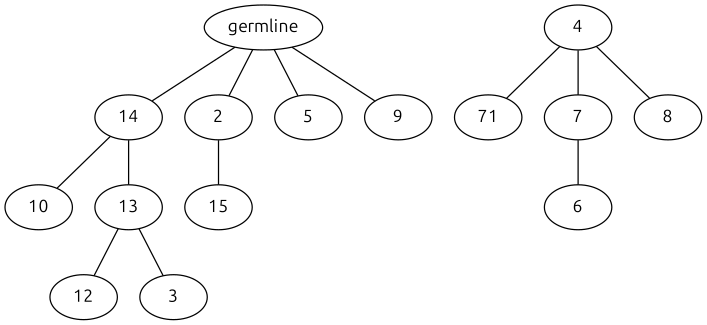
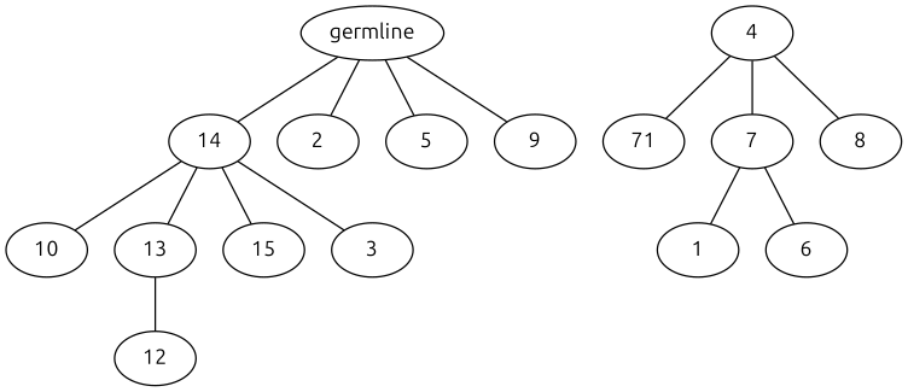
  graph {
    fontname=Ubuntu
    node [fontname=Ubuntu]
    edge [fontname=Ubuntu]
    n1 [label=germline]
    n2 [label=14]
    n3 [label=2]
    n4 [label=5]
    n5 [label=9]
    n6 [label=10]
    n7 [label=13]
    n8 [label=15]
    n9 [label=12]
    n10 [label=3]
    n11 [label=4]
    n12 [label=71]
    n13 [label=7]
    n14 [label=8]
+   n15 [label=1]
    n16 [label=6]
    n1 -- n2
    n1 -- n3
    n1 -- n4
    n1 -- n5
    n2 -- n6
    n2 -- n7
-   n3 -- n8
+   n2 -- n8
    n7 -- n9
-   n7 -- n10
+   n2 -- n10
    n11 -- n12
    n11 -- n13
    n11 -- n14
+   n13 -- n15
    n13 -- n16
  }
